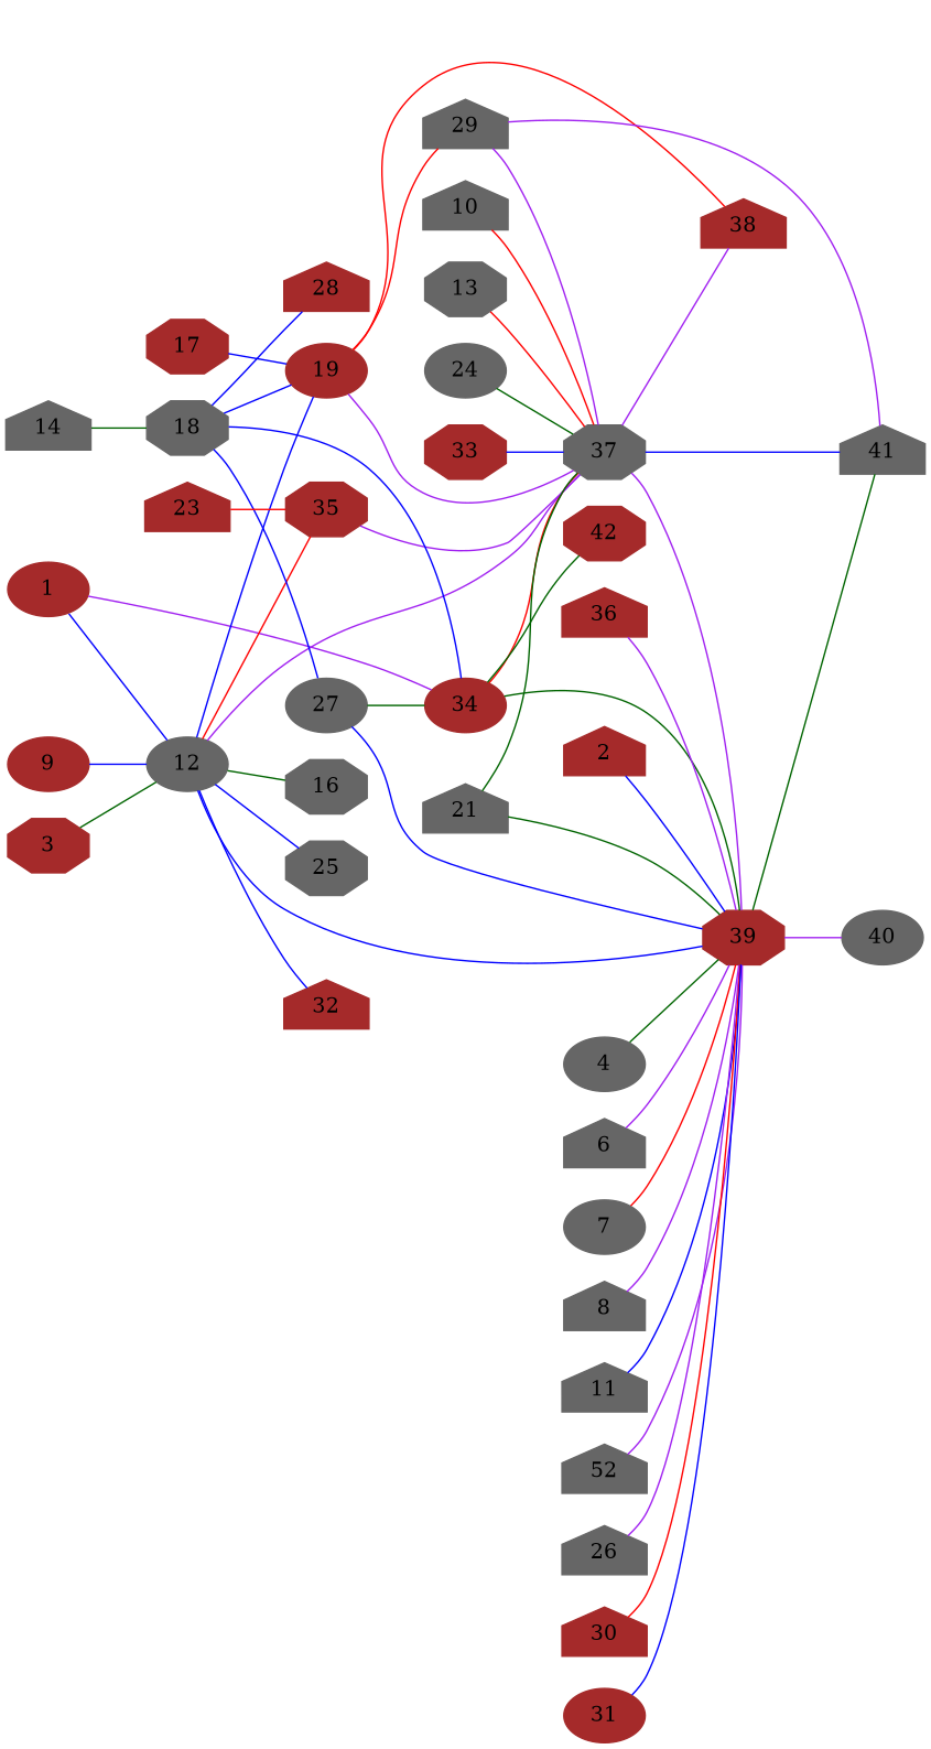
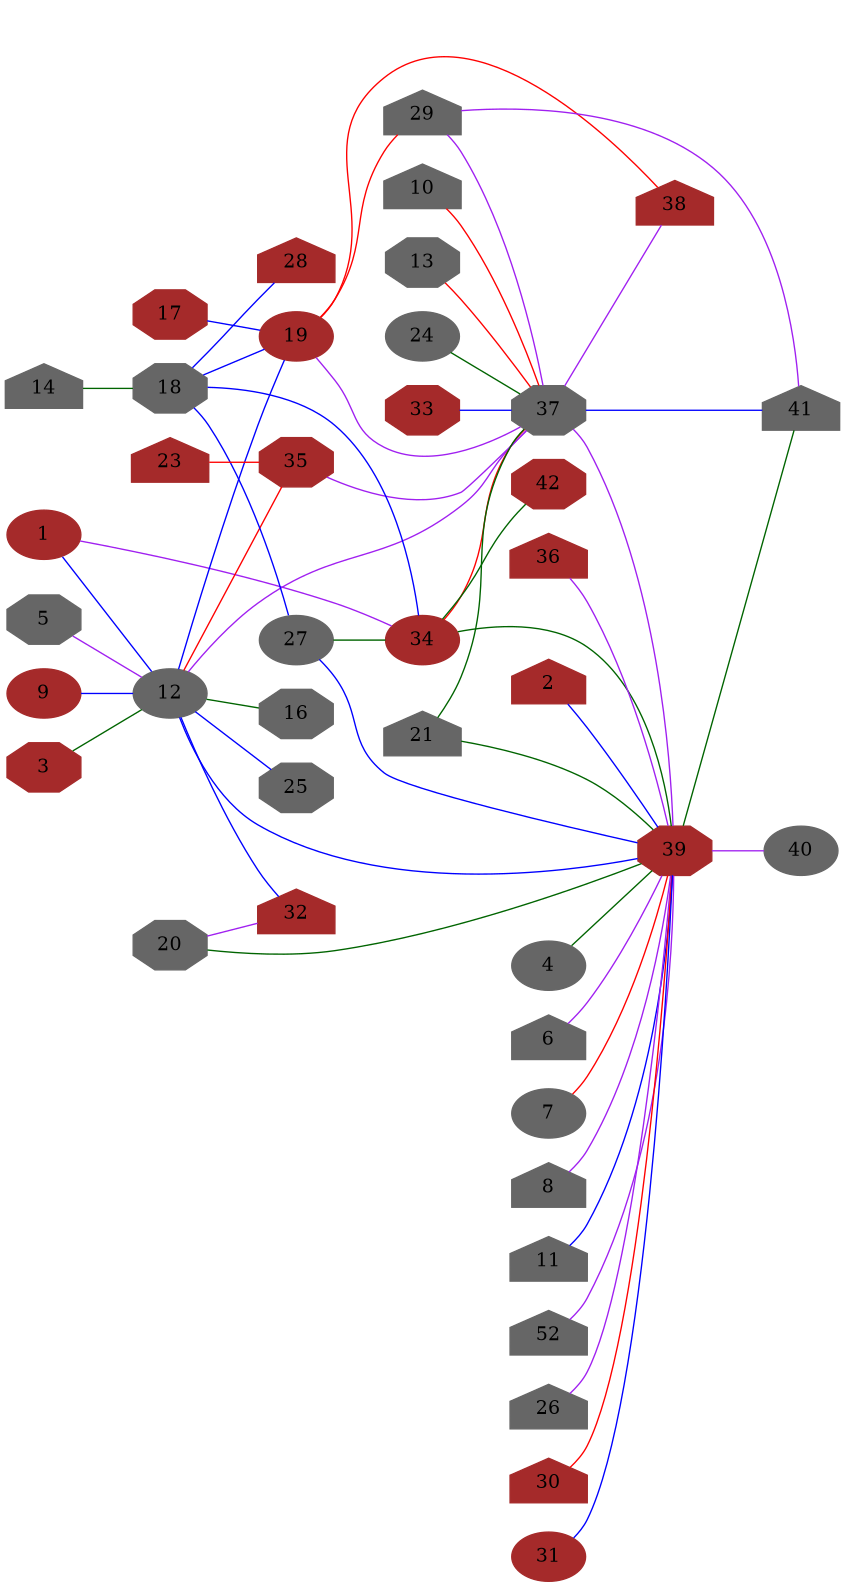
  graph {
    rankdir=LR
    node [color=gray40 shape=house style=filled]
    edge [color=blue weight=1.0]
    1 [color=brown shape=ellipse]
    12 [shape=ellipse]
    34 [color=brown shape=ellipse]
    39 [color=brown shape=octagon]
    37 [shape=octagon]
    16 [shape=octagon]
    19 [color=brown shape=ellipse]
    25 [shape=octagon]
    32 [color=brown]
    35 [color=brown shape=octagon]
    42 [color=brown shape=octagon]
    2 [color=brown]
    41
    40 [shape=ellipse]
    3 [color=brown shape=octagon]
    4 [shape=ellipse]
+   5 [shape=octagon]
    6
    7 [shape=ellipse]
    8
    9 [color=brown shape=ellipse]
    10
    38 [color=brown]
    11
    29
    13 [shape=octagon]
    18 [shape=octagon]
    14
    27 [shape=ellipse]
    28 [color=brown]
    17 [color=brown shape=octagon]
+   20 [shape=octagon]
    21
    n34 [label=52]
    23 [color=brown]
    24 [shape=ellipse]
    26
    30 [color=brown]
    31 [color=brown shape=ellipse]
    33 [color=brown shape=octagon]
    36 [color=brown]
    1 -- 12
    1 -- 34 [color=purple]
    12 -- 39
    12 -- 37 [color=purple]
    12 -- 16 [color=darkgreen]
    12 -- 19
    12 -- 25
    12 -- 32
    12 -- 35 [color=red]
    34 -- 39 [color=darkgreen]
    34 -- 37 [color=red]
    34 -- 42 [color=darkgreen]
    39 -- 41 [color=darkgreen]
    39 -- 40 [color=purple]
    37 -- 39 [color=purple weight=3.0]
    37 -- 41
    37 -- 38 [color=purple]
    19 -- 37 [color=purple]
    19 -- 38 [color=red]
    19 -- 29 [color=red]
    35 -- 37 [color=purple]
    2 -- 39
    3 -- 12 [color=darkgreen]
    4 -- 39 [color=darkgreen]
+   5 -- 12 [color=purple]
    6 -- 39 [color=purple]
    7 -- 39 [color=red]
    8 -- 39 [color=purple]
    9 -- 12
    10 -- 37 [color=red]
    11 -- 39
    29 -- 37 [color=purple]
    29 -- 41 [color=purple]
    13 -- 37 [color=red]
    18 -- 34
    18 -- 19
    18 -- 27
    18 -- 28
    14 -- 18 [color=darkgreen]
    27 -- 34 [color=darkgreen]
    27 -- 39
    17 -- 19
+   20 -- 39 [color=darkgreen]
+   20 -- 32 [color=purple]
    21 -- 39 [color=darkgreen weight=2.0]
    21 -- 37 [color=darkgreen]
    n34 -- 39 [color=purple]
    23 -- 35 [color=red]
    24 -- 37 [color=darkgreen]
    26 -- 39 [color=purple]
    30 -- 39 [color=red]
    31 -- 39
    33 -- 37
    36 -- 39 [color=purple]
  }
